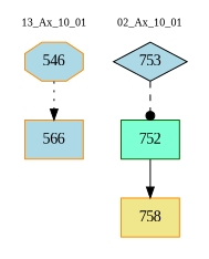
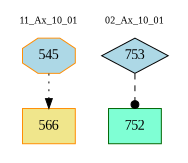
  digraph {
    fontname="Liberation Serif"
    node [color=darkorange fillcolor=lightblue fontname="Liberation Serif" shape=box style=filled]
    edge [arrowhead=normal color=black fontname="Liberation Serif"]
-   n1 [label=546 shape=octagon]
-   n2 [label=566]
+   n1 [label=545 shape=octagon]
+   n2 [fillcolor=khaki label=566]
    n3 [color=darkgreen fillcolor=aquamarine label=752]
-   n4 [fillcolor=khaki label=758]
    n5 [color=black label=753 shape=diamond]
    subgraph cluster_1 {
      color=white
      fontsize=10
-     label="13_Ax_10_01"
+     label="11_Ax_10_01"
      n1
      n2
    }
    subgraph cluster_2 {
      color=white
      fontsize=10
      label="02_Ax_10_01"
      n3
-     n4
      n5
    }
    n1 -> n2 [style=dotted]
-   n3 -> n4 [style=solid]
    n5 -> n3 [arrowhead=dot style=dashed]
  }
